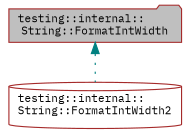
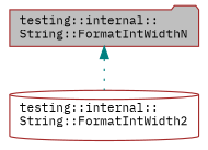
  digraph {
    rankdir=TB
    fontname="IBM Plex Mono"
    node [color=brown fontname="IBM Plex Mono" fontsize=10]
-   n1 [fillcolor=grey75 fontcolor=black height=0.2 label="testing::internal::\lString::FormatIntWidth" shape=folder style=filled width=0.4]
+   n1 [fillcolor=grey75 fontcolor=black height=0.2 label="testing::internal::\lString::FormatIntWidthN" shape=folder style=filled width=0.4]
    n2 [height=0.2 label="testing::internal::\lString::FormatIntWidth2" shape=cylinder width=0.4]
    n1 -> n2 [color=teal dir=back fontname="IBM Plex Mono" fontsize=10 labelfontname=Helvetica labelfontsize=10 style=dotted]
  }
